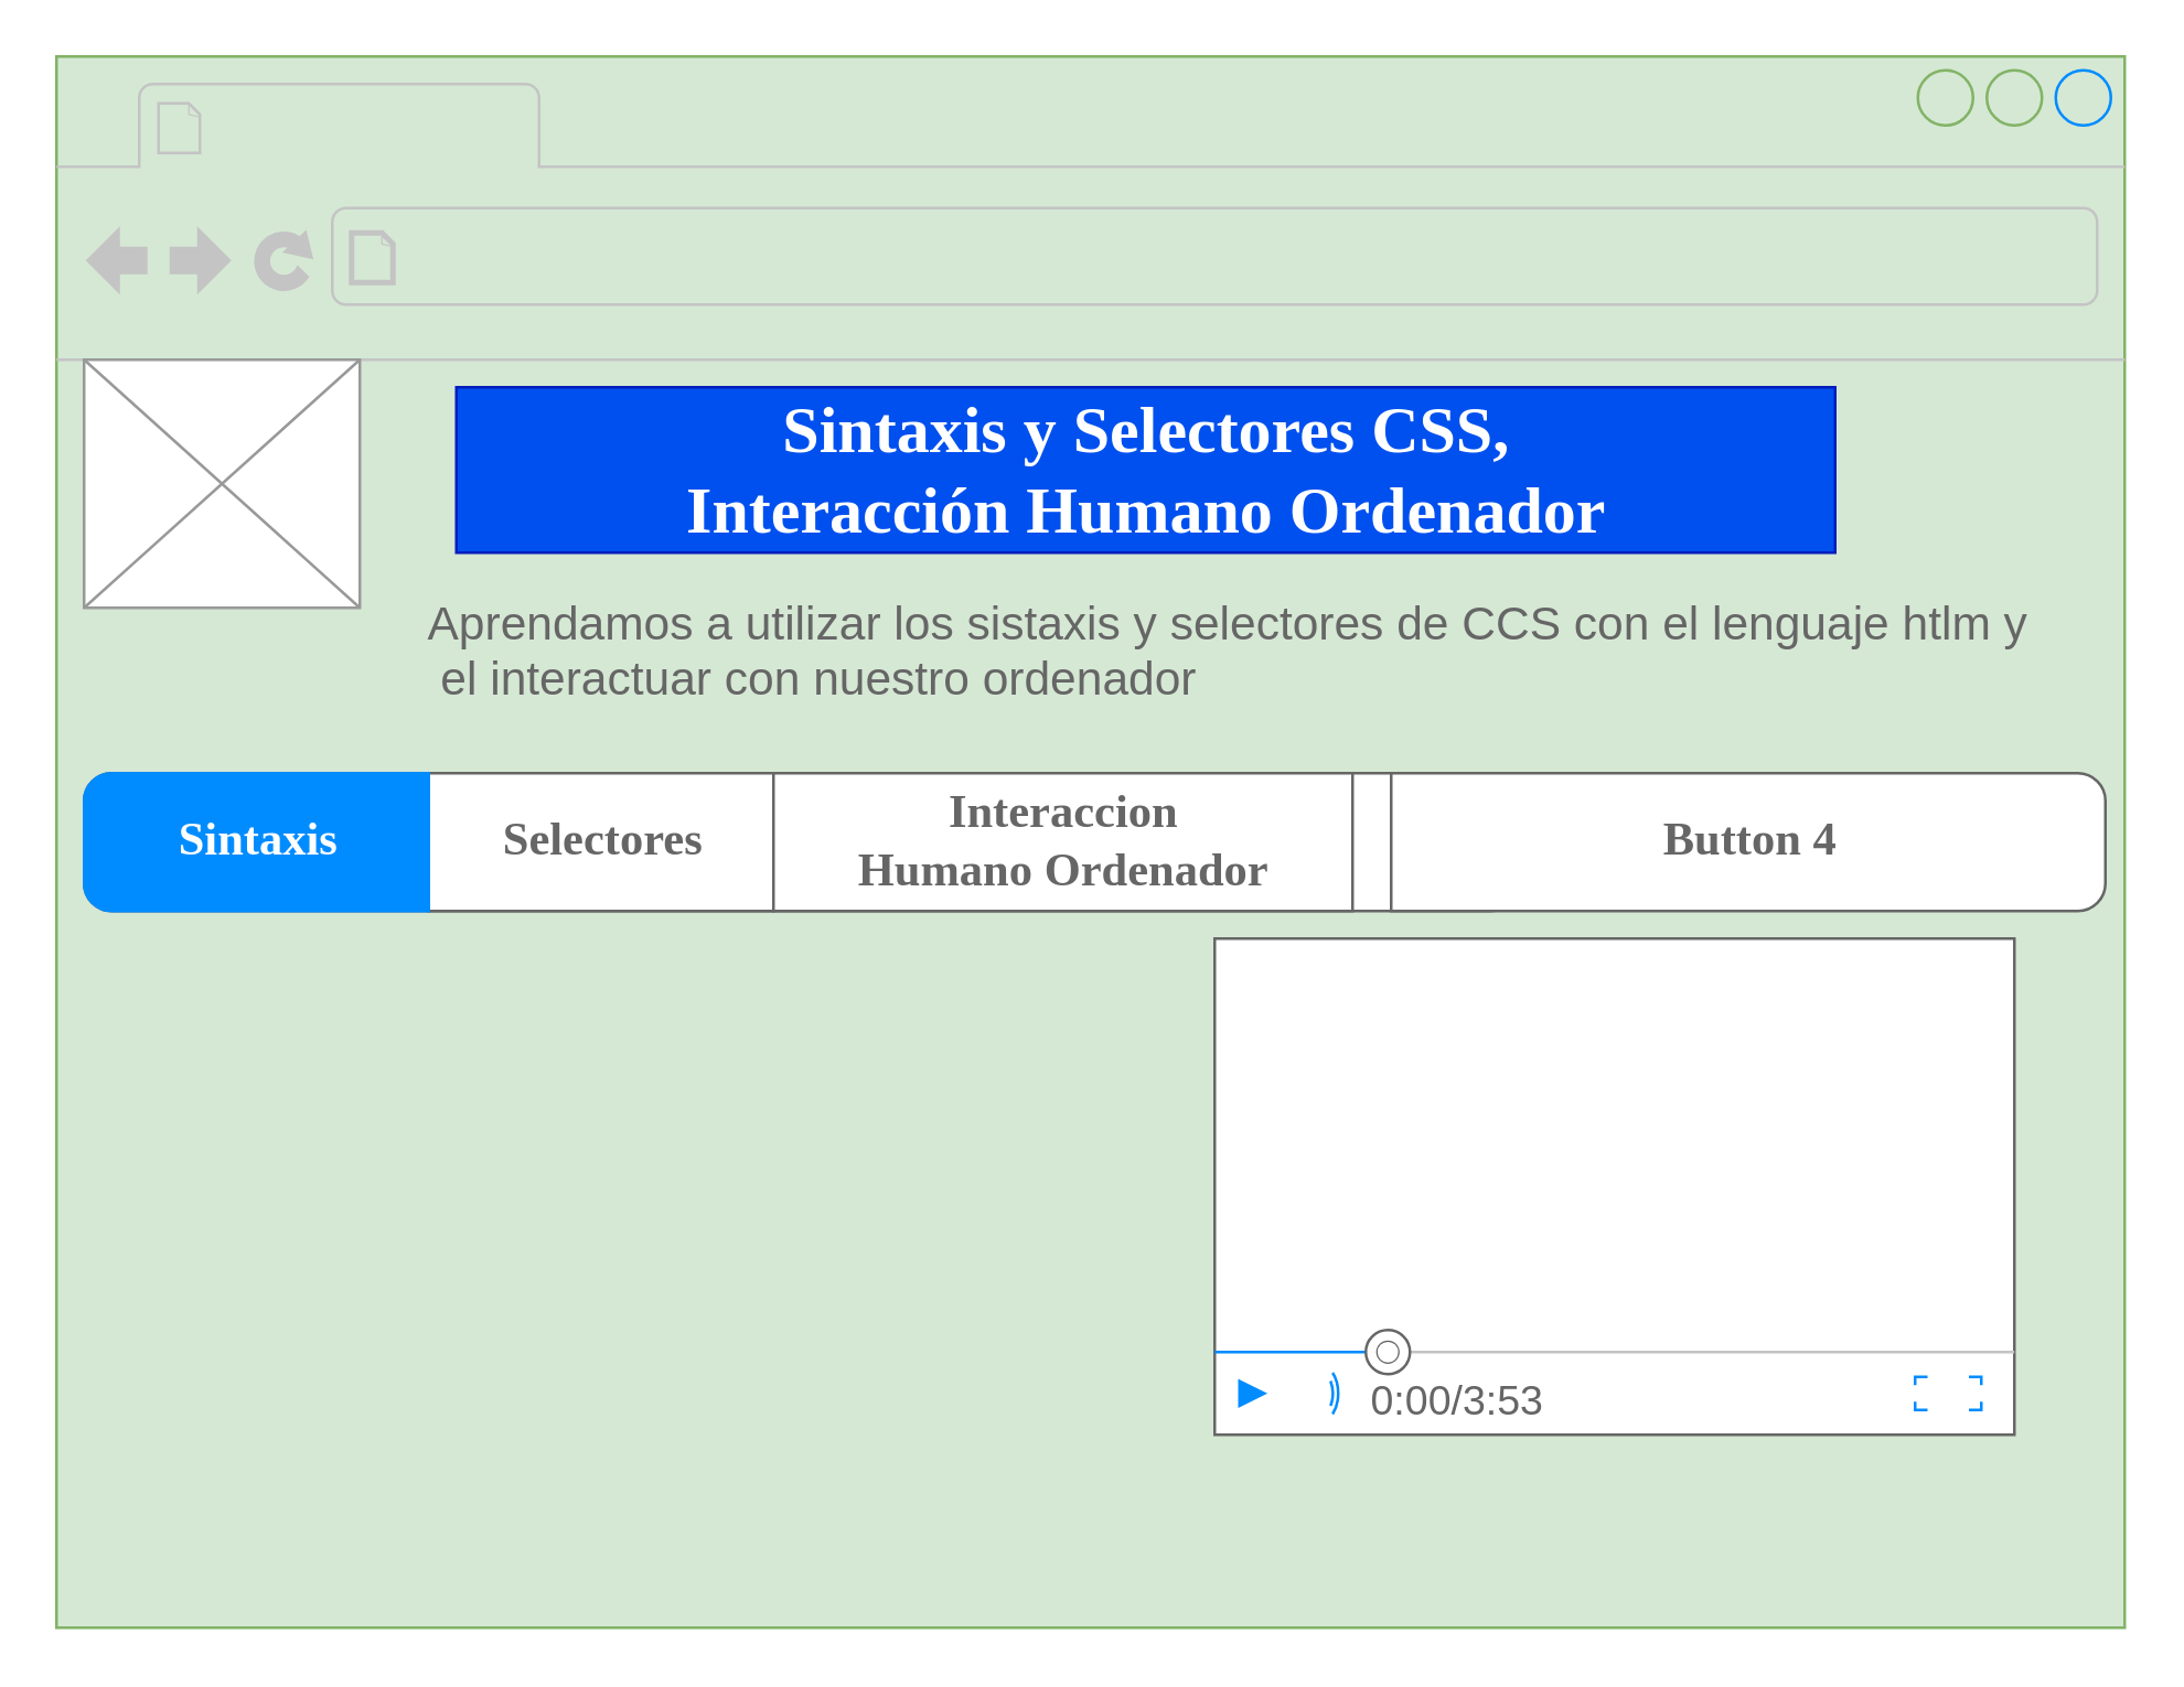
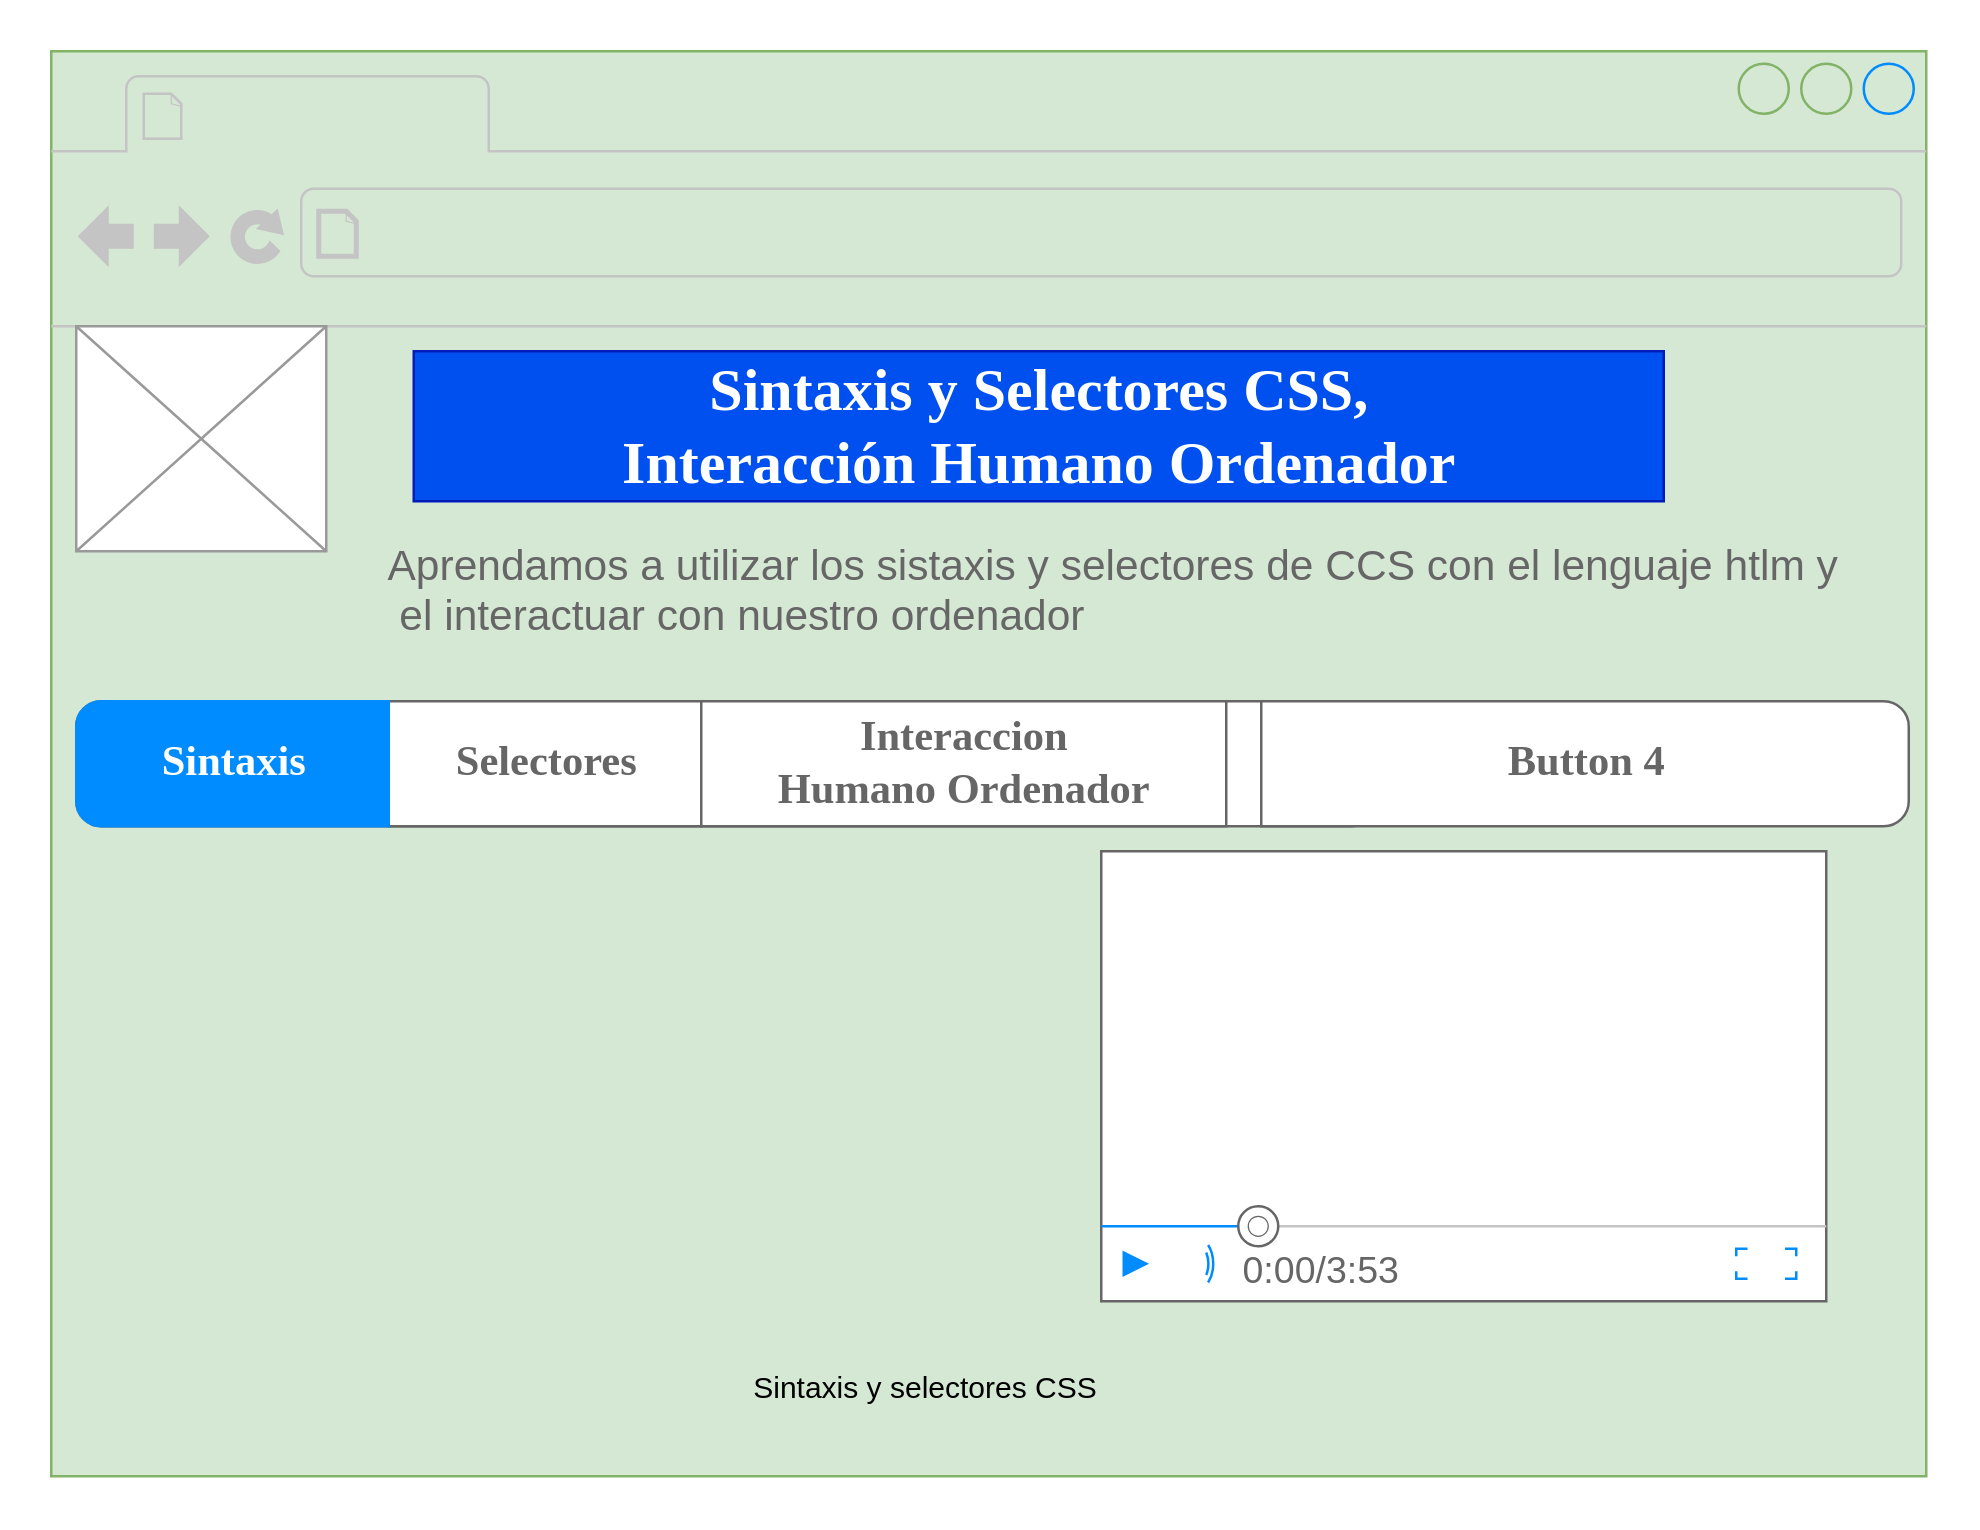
  <mxCell id="0" />
  <mxCell id="1" parent="0" />
  <mxCell id="2" value="s" style="strokeWidth=1;shadow=0;dashed=0;align=center;html=1;shape=mxgraph.mockup.containers.browserWindow;rSize=0;strokeColor=#82b366;strokeColor2=#008cff;strokeColor3=#c4c4c4;mainText=,;recursiveResize=0;fillColor=#d5e8d4;" parent="1" vertex="1"><mxGeometry x="20" y="20" width="750" height="570" as="geometry" /></mxCell>
  <mxCell id="3" value="&#10;&#10;Sintaxis y Selectores CSS, &#10;Interacción Humano Ordenador&#10;&#10;" style="text;strokeColor=#001DBC;fillColor=#0050ef;html=1;fontSize=24;fontStyle=1;verticalAlign=middle;align=center;gradientDirection=radial;fontFamily=Verdana;textDirection=ltr;fontColor=#ffffff;" parent="2" vertex="1"><mxGeometry x="145" y="120" width="500" height="60" as="geometry" /></mxCell>
  <mxCell id="4" value="" style="verticalLabelPosition=bottom;shadow=0;dashed=0;align=center;html=1;verticalAlign=top;strokeWidth=1;shape=mxgraph.mockup.graphics.simpleIcon;strokeColor=#999999;" parent="2" vertex="1"><mxGeometry x="10" y="110" width="100" height="90" as="geometry" /></mxCell>
+ <mxCell id="5" value="Sintaxis y selectores CSS" style="text;html=1;strokeColor=none;fillColor=none;align=center;verticalAlign=middle;whiteSpace=wrap;rounded=0;strokeWidth=11;" parent="2" vertex="1"><mxGeometry x="170" y="520" width="360" height="30" as="geometry" /></mxCell>
  <mxCell id="6" value="&lt;font style=&quot;vertical-align: inherit&quot;&gt;&lt;font style=&quot;vertical-align: inherit&quot;&gt;Aprendamos a utilizar los sistaxis y selectores de CCS con el lenguaje htlm y &lt;/font&gt;&lt;/font&gt;&lt;br&gt;&lt;font style=&quot;vertical-align: inherit&quot;&gt;&lt;font style=&quot;vertical-align: inherit&quot;&gt;&amp;nbsp;el interactuar con nuestro ordenador&lt;/font&gt;&lt;/font&gt;" style="strokeWidth=1;shadow=0;dashed=0;align=center;html=1;shape=mxgraph.mockup.text.bulletedList;textColor=#666666;mainText=,,,,;textSize=17;bulletStyle=none;strokeColor=none;fillColor=none;align=left;verticalAlign=top;fontSize=17;fontColor=#666666;" parent="2" vertex="1"><mxGeometry x="133" y="190" width="597" height="50" as="geometry" /></mxCell>
  <mxCell id="7" value="" style="strokeWidth=1;shadow=0;dashed=0;align=center;html=1;shape=mxgraph.mockup.rrect;rSize=10;fillColor=#ffffff;strokeColor=#666666;fontFamily=Verdana;fontSize=20;fontColor=#1A1A1A;" parent="2" vertex="1"><mxGeometry x="10" y="260" width="520" height="50" as="geometry" /></mxCell>
  <mxCell id="8" value="Selectores" style="strokeColor=inherit;fillColor=inherit;gradientColor=inherit;strokeWidth=1;shadow=0;dashed=0;align=center;html=1;shape=mxgraph.mockup.rrect;rSize=0;fontSize=17;fontColor=#666666;fontStyle=1;resizeHeight=1;fontFamily=Verdana;" parent="7" vertex="1"><mxGeometry width="125" height="50" relative="1" as="geometry"><mxPoint x="125" as="offset" /></mxGeometry></mxCell>
  <mxCell id="9" value="Interaccion &lt;br&gt;Humano Ordenador" style="strokeColor=inherit;fillColor=inherit;gradientColor=inherit;strokeWidth=1;shadow=0;dashed=0;align=center;html=1;shape=mxgraph.mockup.rrect;rSize=0;fontSize=17;fontColor=#666666;fontStyle=1;resizeHeight=1;fontFamily=Verdana;" parent="7" vertex="1"><mxGeometry width="210" height="50" relative="1" as="geometry"><mxPoint x="250" as="offset" /></mxGeometry></mxCell>
  <mxCell id="10" value="Button 4" style="strokeColor=inherit;fillColor=inherit;gradientColor=inherit;strokeWidth=1;shadow=0;dashed=0;align=center;html=1;shape=mxgraph.mockup.rightButton;rSize=10;fontSize=17;fontColor=#666666;fontStyle=1;resizeHeight=1;fontFamily=Verdana;" parent="7" vertex="1"><mxGeometry x="1" width="259" height="50" relative="1" as="geometry"><mxPoint x="-46" as="offset" /></mxGeometry></mxCell>
  <mxCell id="11" value="Sintaxis" style="strokeWidth=1;shadow=0;dashed=0;align=center;html=1;shape=mxgraph.mockup.leftButton;rSize=10;fontSize=17;fontColor=#ffffff;fontStyle=1;fillColor=#008cff;strokeColor=#008cff;resizeHeight=1;fontFamily=Verdana;" parent="7" vertex="1"><mxGeometry width="125" height="50" relative="1" as="geometry" /></mxCell>
  <mxCell id="12" value="" style="shape=image;imageAspect=0;aspect=fixed;verticalLabelPosition=bottom;verticalAlign=top;image=https://www.exasoluciones.com/imagenes/tutoriales/css3/sintaxis-css.png;" vertex="1" parent="2"><mxGeometry y="370" width="376.31" height="110" as="geometry" /></mxCell>
  <mxCell id="13" value="" style="verticalLabelPosition=bottom;shadow=0;dashed=0;align=center;html=1;verticalAlign=top;strokeWidth=1;shape=mxgraph.mockup.containers.videoPlayer;strokeColor=#666666;strokeColor2=#008cff;strokeColor3=#c4c4c4;textColor=#666666;fillColor2=#008cff;barHeight=30;barPos=20;" vertex="1" parent="2"><mxGeometry x="420" y="320" width="290" height="180" as="geometry" /></mxCell>
